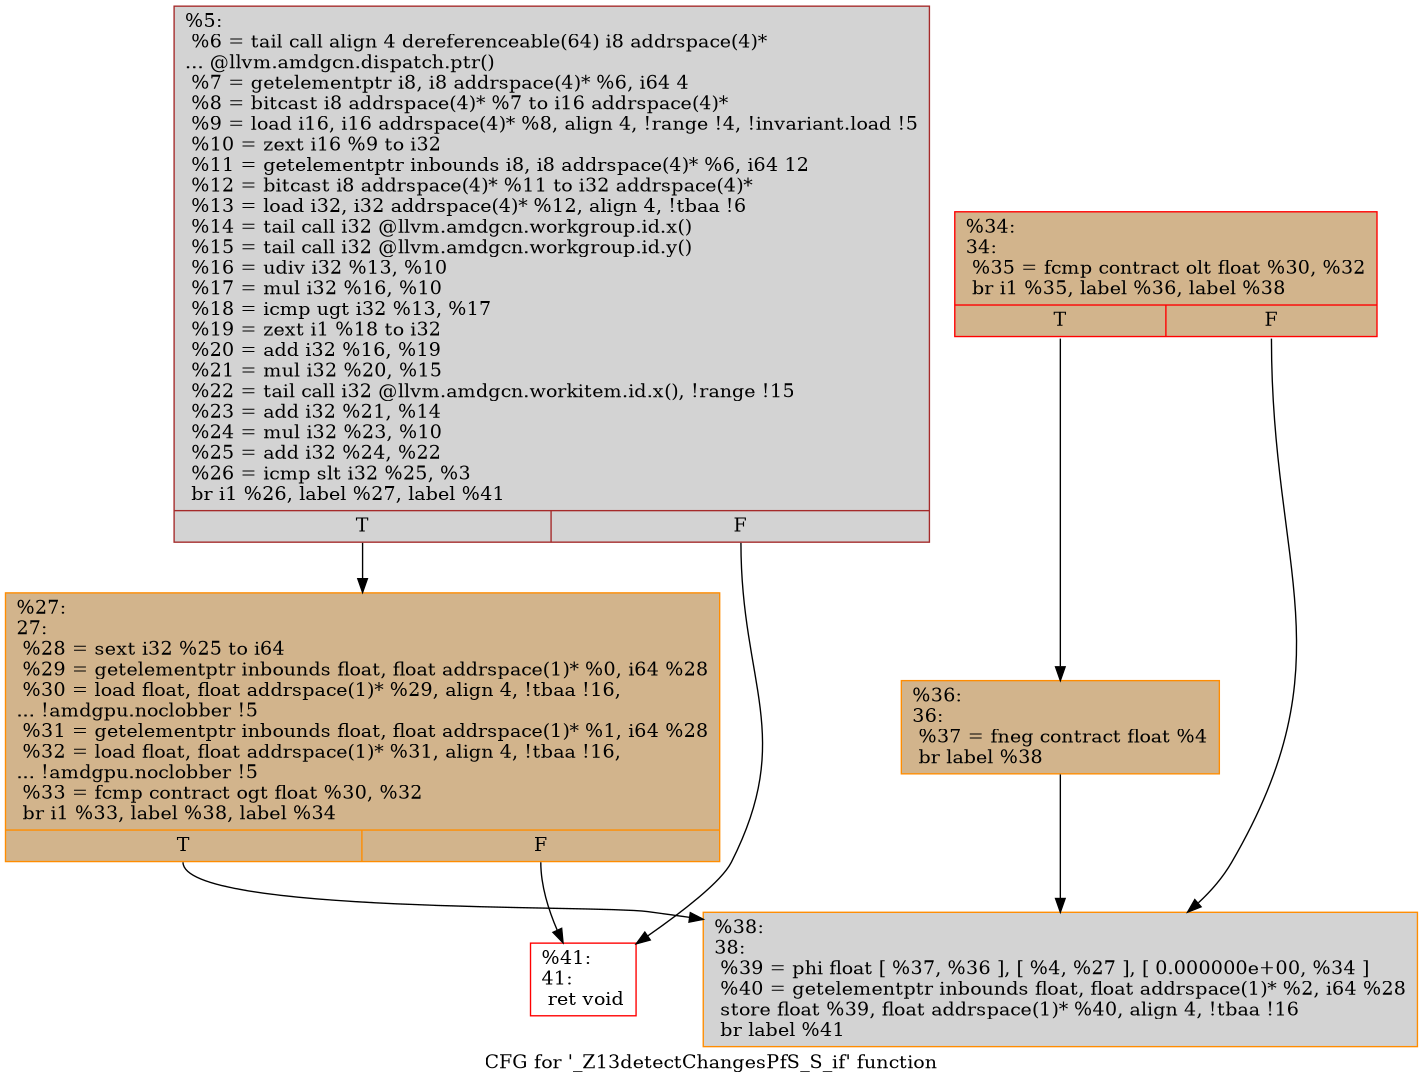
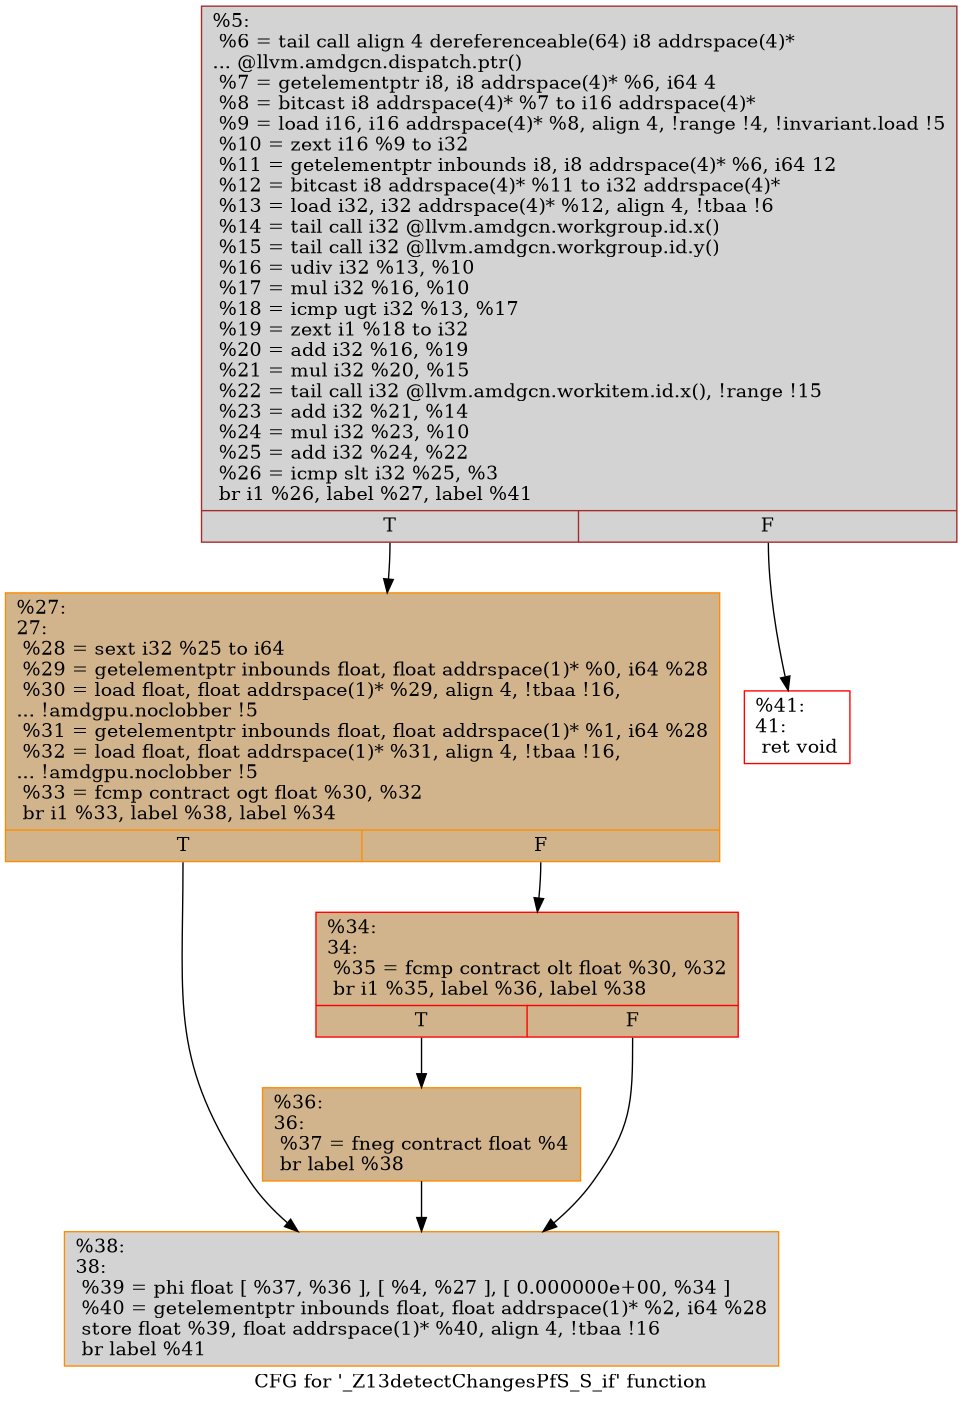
  digraph {
    label="CFG for '_Z13detectChangesPfS_S_if' function"
    node [color=darkorange fillcolor=tan shape=record style=filled]
    edge [tailport=s0]
    n1 [color=brown fillcolor=lightgrey label="{%5:\l  %6 = tail call align 4 dereferenceable(64) i8 addrspace(4)*\l... @llvm.amdgcn.dispatch.ptr()\l  %7 = getelementptr i8, i8 addrspace(4)* %6, i64 4\l  %8 = bitcast i8 addrspace(4)* %7 to i16 addrspace(4)*\l  %9 = load i16, i16 addrspace(4)* %8, align 4, !range !4, !invariant.load !5\l  %10 = zext i16 %9 to i32\l  %11 = getelementptr inbounds i8, i8 addrspace(4)* %6, i64 12\l  %12 = bitcast i8 addrspace(4)* %11 to i32 addrspace(4)*\l  %13 = load i32, i32 addrspace(4)* %12, align 4, !tbaa !6\l  %14 = tail call i32 @llvm.amdgcn.workgroup.id.x()\l  %15 = tail call i32 @llvm.amdgcn.workgroup.id.y()\l  %16 = udiv i32 %13, %10\l  %17 = mul i32 %16, %10\l  %18 = icmp ugt i32 %13, %17\l  %19 = zext i1 %18 to i32\l  %20 = add i32 %16, %19\l  %21 = mul i32 %20, %15\l  %22 = tail call i32 @llvm.amdgcn.workitem.id.x(), !range !15\l  %23 = add i32 %21, %14\l  %24 = mul i32 %23, %10\l  %25 = add i32 %24, %22\l  %26 = icmp slt i32 %25, %3\l  br i1 %26, label %27, label %41\l|{<s0>T|<s1>F}}"]
    n2 [label="{%27:\l27:                                               \l  %28 = sext i32 %25 to i64\l  %29 = getelementptr inbounds float, float addrspace(1)* %0, i64 %28\l  %30 = load float, float addrspace(1)* %29, align 4, !tbaa !16,\l... !amdgpu.noclobber !5\l  %31 = getelementptr inbounds float, float addrspace(1)* %1, i64 %28\l  %32 = load float, float addrspace(1)* %31, align 4, !tbaa !16,\l... !amdgpu.noclobber !5\l  %33 = fcmp contract ogt float %30, %32\l  br i1 %33, label %38, label %34\l|{<s0>T|<s1>F}}"]
    n3 [color=red fillcolor=white label="{%41:\l41:                                               \l  ret void\l}"]
    n4 [fillcolor=lightgrey label="{%38:\l38:                                               \l  %39 = phi float [ %37, %36 ], [ %4, %27 ], [ 0.000000e+00, %34 ]\l  %40 = getelementptr inbounds float, float addrspace(1)* %2, i64 %28\l  store float %39, float addrspace(1)* %40, align 4, !tbaa !16\l  br label %41\l}"]
    n5 [color=red label="{%34:\l34:                                               \l  %35 = fcmp contract olt float %30, %32\l  br i1 %35, label %36, label %38\l|{<s0>T|<s1>F}}"]
    n6 [label="{%36:\l36:                                               \l  %37 = fneg contract float %4\l  br label %38\l}"]
    n1 -> n2
    n1 -> n3 [tailport=s1]
    n2 -> n4
-   n2 -> n3 [tailport=s1]
+   n2 -> n5 [tailport=s1]
    n5 -> n4 [tailport=s1]
    n5 -> n6
    n6 -> n4
  }
